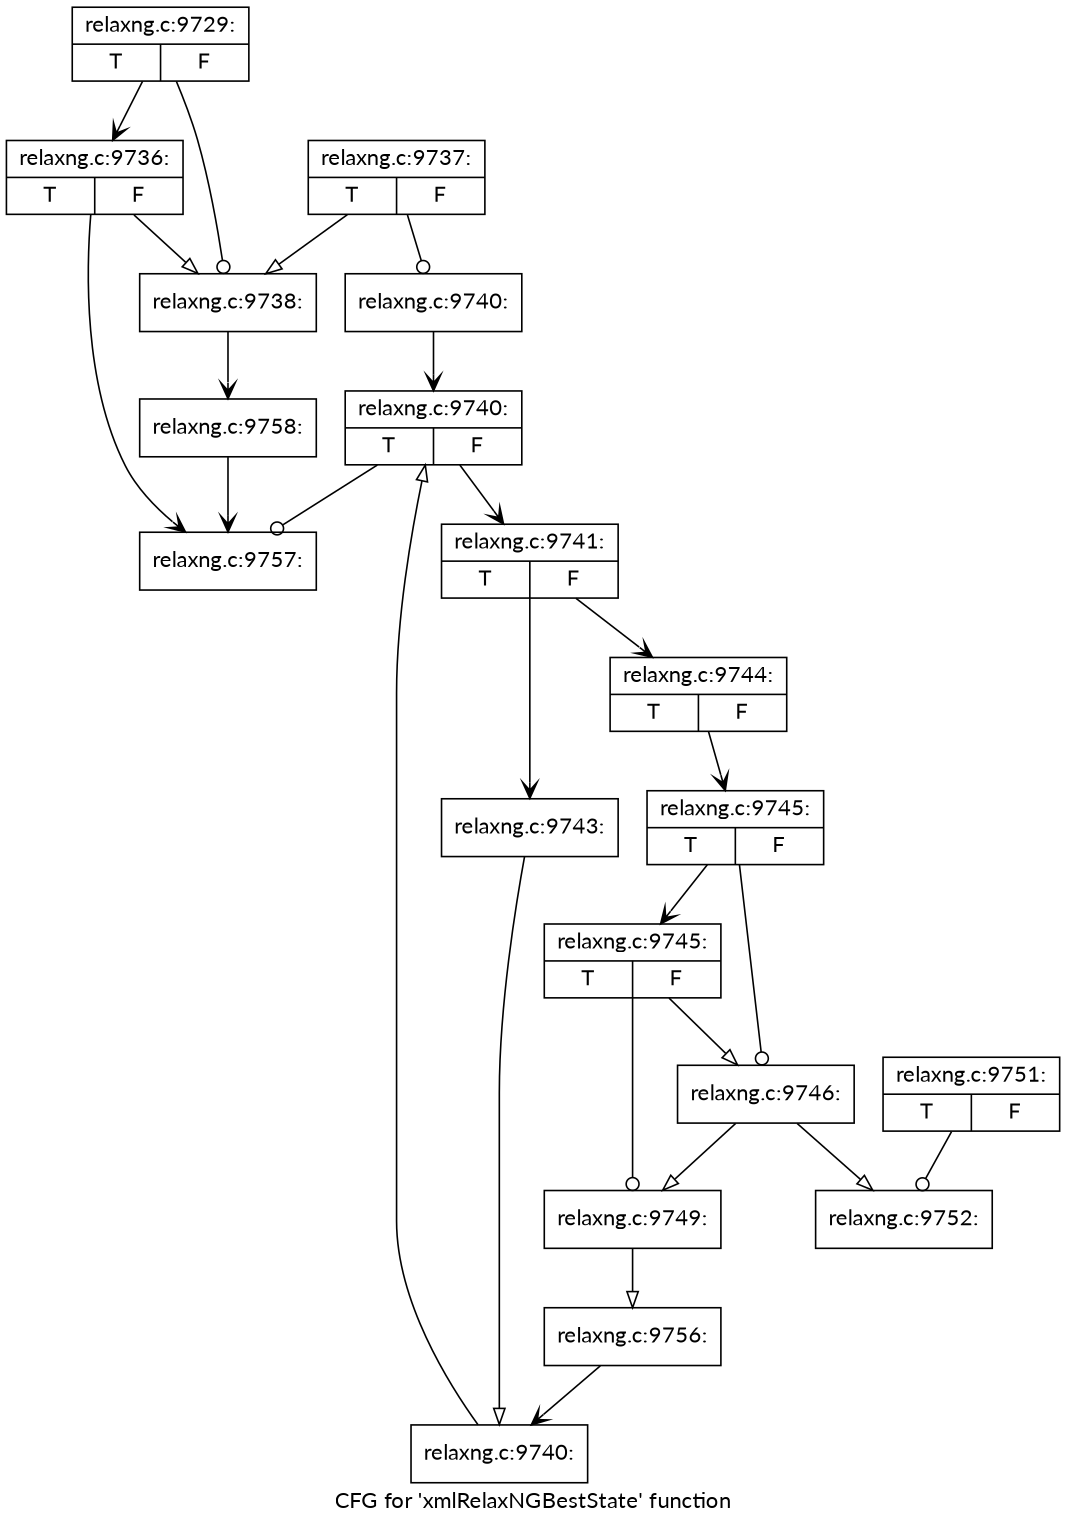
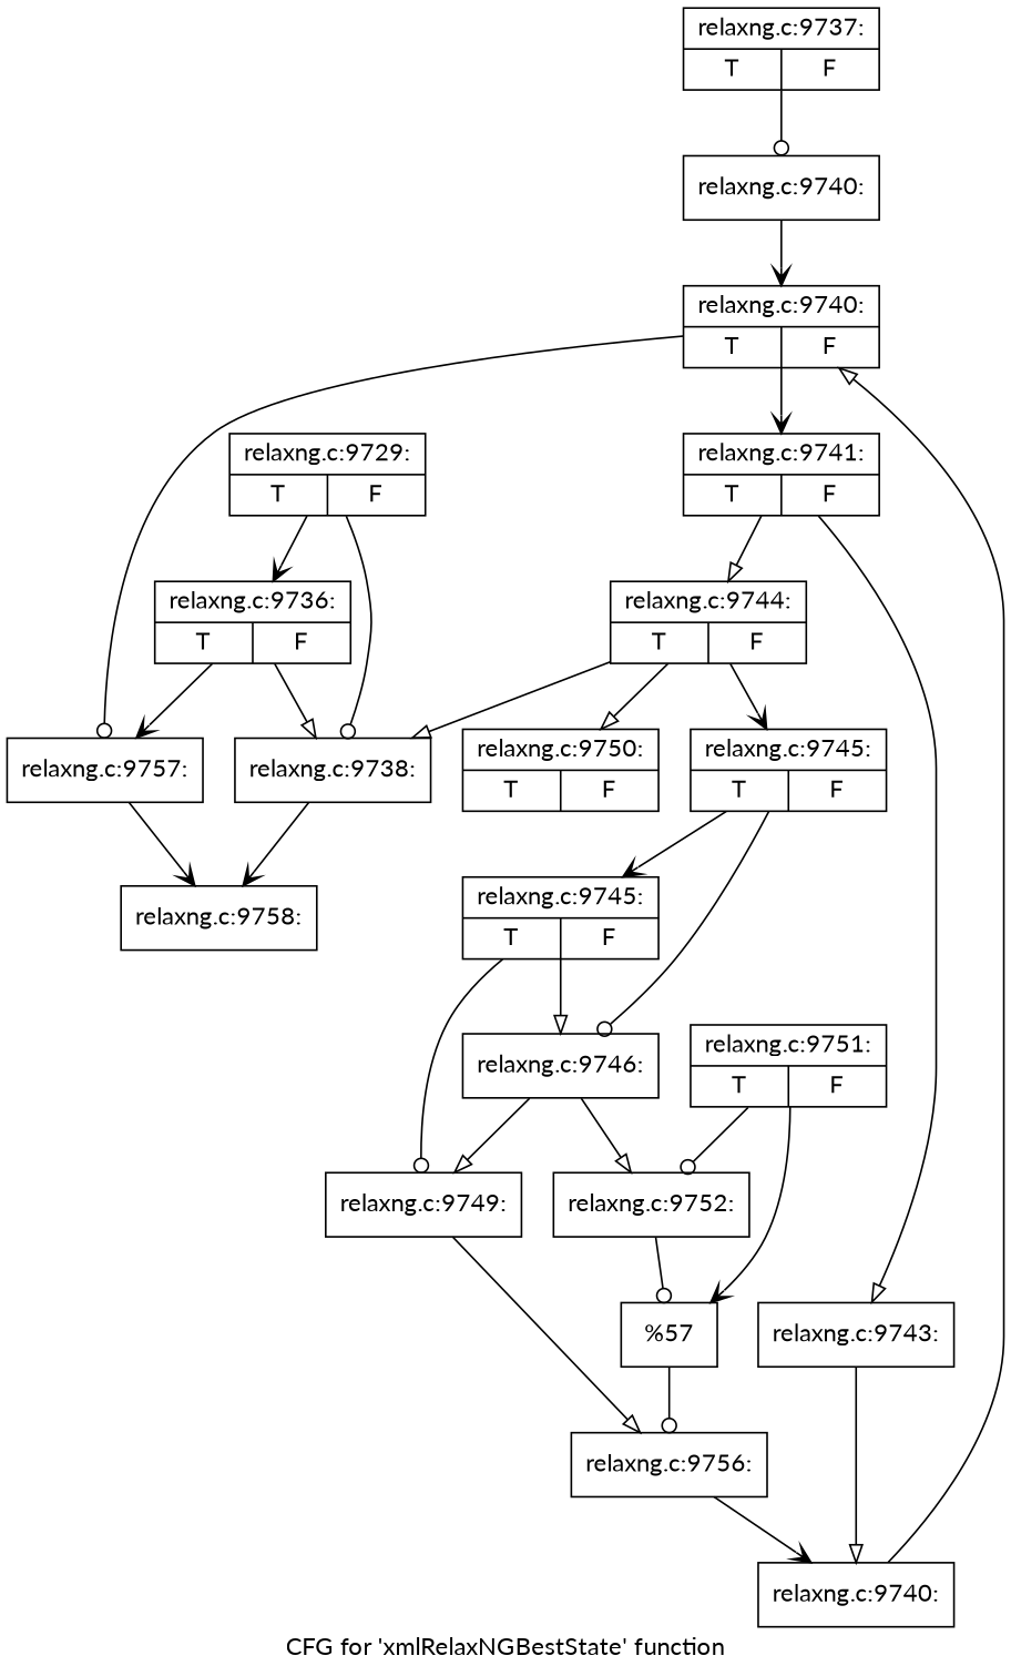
  digraph {
    fontname=Lato
    label="CFG for 'xmlRelaxNGBestState' function"
    node [fontname=Lato shape=record]
    edge [arrowhead=vee fontname=Lato]
    n1 [label="{relaxng.c:9729:|{<s0>T|<s1>F}}"]
    n2 [label="{relaxng.c:9738:}"]
    n3 [label="{relaxng.c:9736:|{<s0>T|<s1>F}}"]
    n4 [label="{relaxng.c:9758:}"]
    n5 [label="{relaxng.c:9757:}"]
    n6 [label="{relaxng.c:9737:|{<s0>T|<s1>F}}"]
    n7 [label="{relaxng.c:9740:}"]
    n8 [label="{relaxng.c:9740:|{<s0>T|<s1>F}}"]
    n9 [label="{relaxng.c:9741:|{<s0>T|<s1>F}}"]
    n10 [label="{relaxng.c:9743:}"]
    n11 [label="{relaxng.c:9744:|{<s0>T|<s1>F}}"]
    n12 [label="{relaxng.c:9740:}"]
    n13 [label="{relaxng.c:9745:|{<s0>T|<s1>F}}"]
+   n14 [label="{relaxng.c:9750:|{<s0>T|<s1>F}}"]
    n15 [label="{relaxng.c:9746:}"]
    n16 [label="{relaxng.c:9745:|{<s0>T|<s1>F}}"]
    n17 [label="{relaxng.c:9752:}"]
    n18 [label="{relaxng.c:9749:}"]
+   n19 [label="{%57}"]
    n20 [label="{relaxng.c:9751:|{<s0>T|<s1>F}}"]
    n21 [label="{relaxng.c:9756:}"]
    n1 -> n2 [arrowhead=odot]
    n1 -> n3
    n2 -> n4
    n3 -> n2 [arrowhead=onormal]
    n3 -> n5
-   n4 -> n5
-   n6 -> n2 [arrowhead=onormal]
+   n5 -> n4
+   n11 -> n2 [arrowhead=onormal]
    n6 -> n7 [arrowhead=odot]
    n7 -> n8
    n8 -> n5 [arrowhead=odot]
    n8 -> n9
-   n9 -> n10
-   n9 -> n11
+   n9 -> n10 [arrowhead=onormal]
+   n9 -> n11 [arrowhead=onormal]
    n10 -> n12 [arrowhead=onormal]
    n11 -> n13
+   n11 -> n14 [arrowhead=onormal]
    n12 -> n8 [arrowhead=onormal]
    n13 -> n15 [arrowhead=odot]
    n13 -> n16
    n15 -> n17 [arrowhead=onormal]
    n15 -> n18 [arrowhead=onormal]
    n16 -> n15 [arrowhead=onormal]
    n16 -> n18 [arrowhead=odot]
+   n17 -> n19 [arrowhead=odot]
    n18 -> n21 [arrowhead=onormal]
+   n19 -> n21 [arrowhead=odot]
    n20 -> n17 [arrowhead=odot]
+   n20 -> n19
    n21 -> n12
  }
